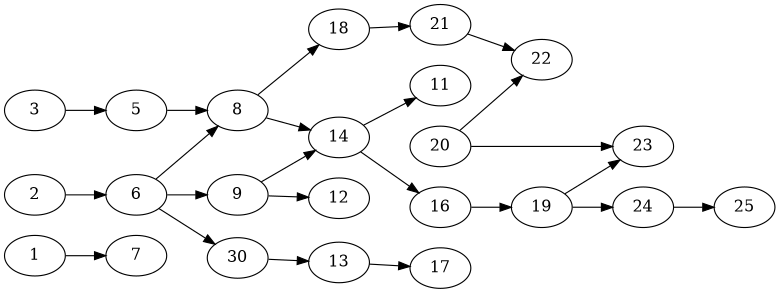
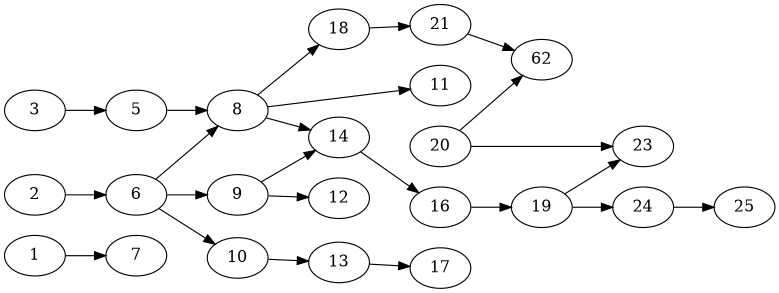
  digraph {
    rankdir=LR
    node [alpha=0.05]
    1 [alpha=0.10 expect_size=44672000]
    7 [expect_size=33754112]
    2 [alpha=0.09 expect_size=26045440]
    6 [alpha=0.20 expect_size=51801088]
    5 [alpha=0.17 expect_size=19652608]
    8 [alpha=0.14 expect_size=45564928]
    9 [expect_size=30603264]
-   10 [alpha=0.15 expect_size=8836096 label=30]
+   10 [alpha=0.15 expect_size=8836096]
    11 [alpha=0.14 expect_size=43218944]
    14 [alpha=0.16 expect_size=20082688]
    18 [alpha=0.06 expect_size=33054720]
    12 [alpha=0.09 expect_size=19450880]
    13 [alpha=0.20 expect_size=40278016]
    3 [alpha=0.11 expect_size=22632448]
    16 [alpha=0.15 expect_size=22768640]
    17 [alpha=0.04 expect_size=22199296]
    19 [alpha=0.13 expect_size=20056064]
    21 [alpha=0.01 expect_size=21112832]
    20 [alpha=0.09 expect_size=32573440]
    23 [alpha=0.10 expect_size=30035968]
-   22 [alpha=0.01 expect_size=8026112]
+   22 [alpha=0.01 expect_size=8026112 label=62]
    24 [alpha=0.14 expect_size=28993536]
    25 [expect_size=18796544]
    1 -> 7
    2 -> 6
    6 -> 8
    6 -> 9
    6 -> 10
    5 -> 8
-   14 -> 11
+   8 -> 11
    8 -> 14
    8 -> 18
    9 -> 14
    9 -> 12
    10 -> 13
    14 -> 16
    18 -> 21
    13 -> 17
    3 -> 5
    16 -> 19
    19 -> 23
    19 -> 24
    21 -> 22
    20 -> 23
    20 -> 22
    24 -> 25
  }
